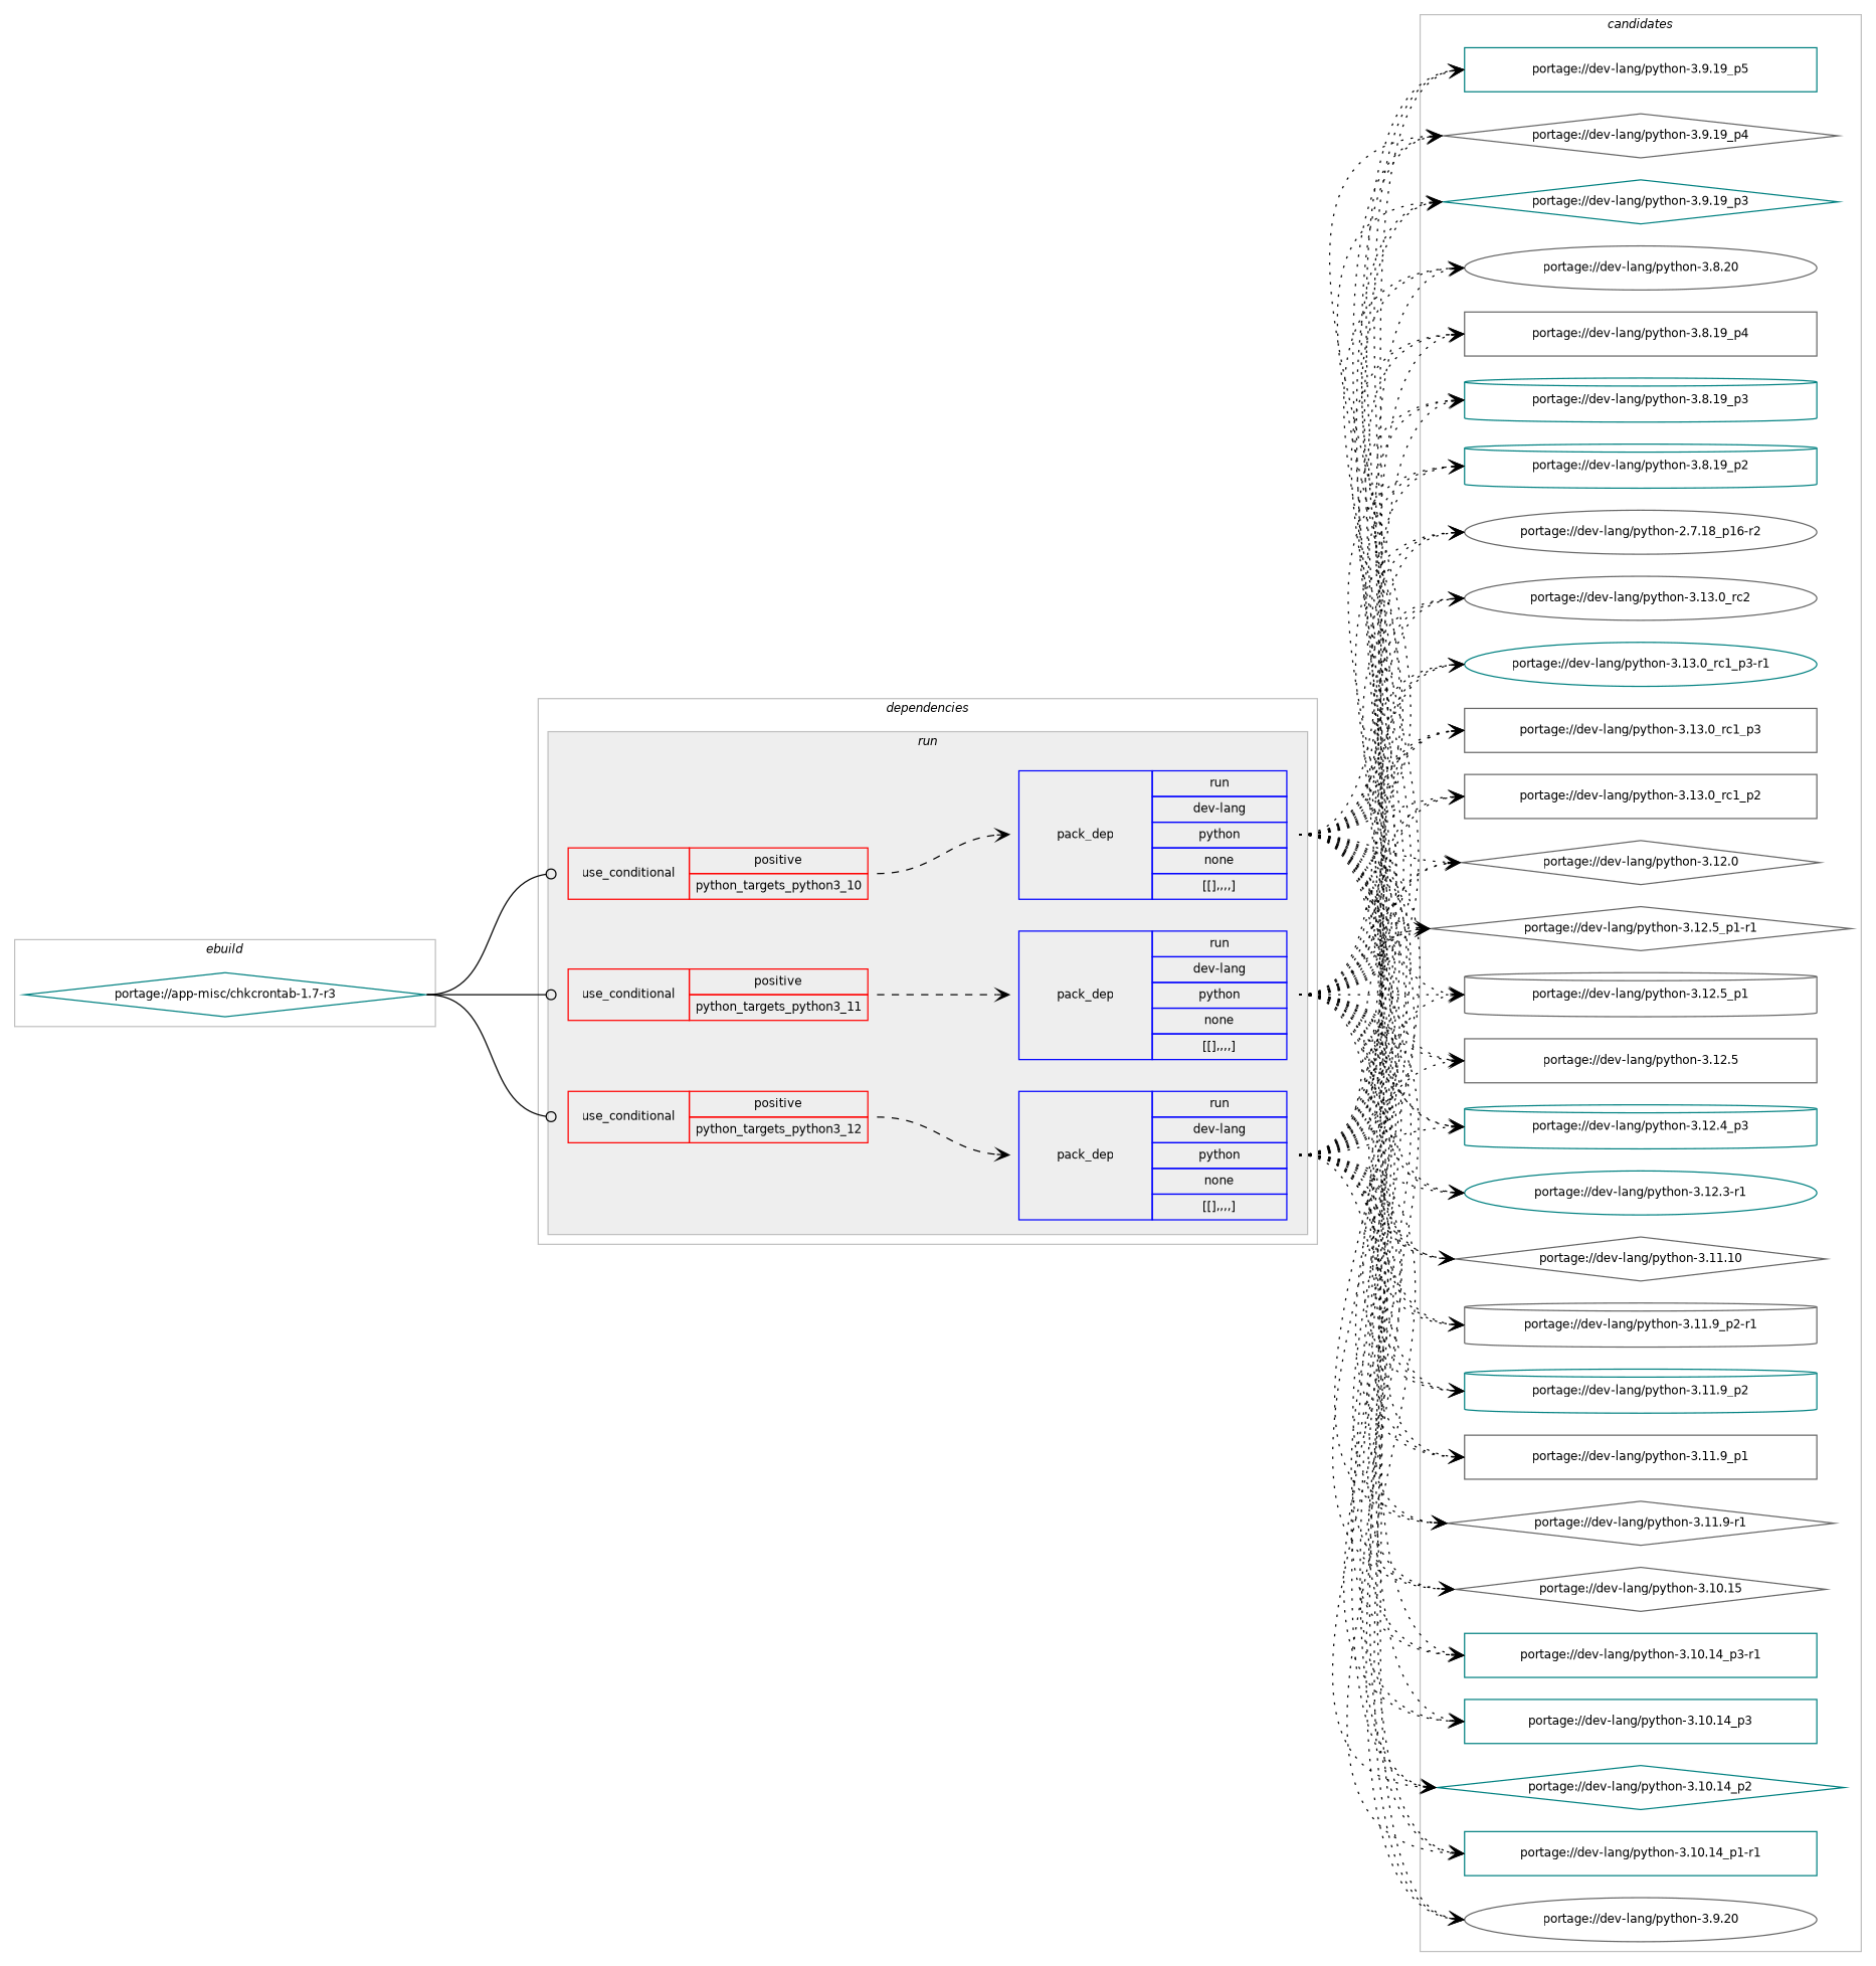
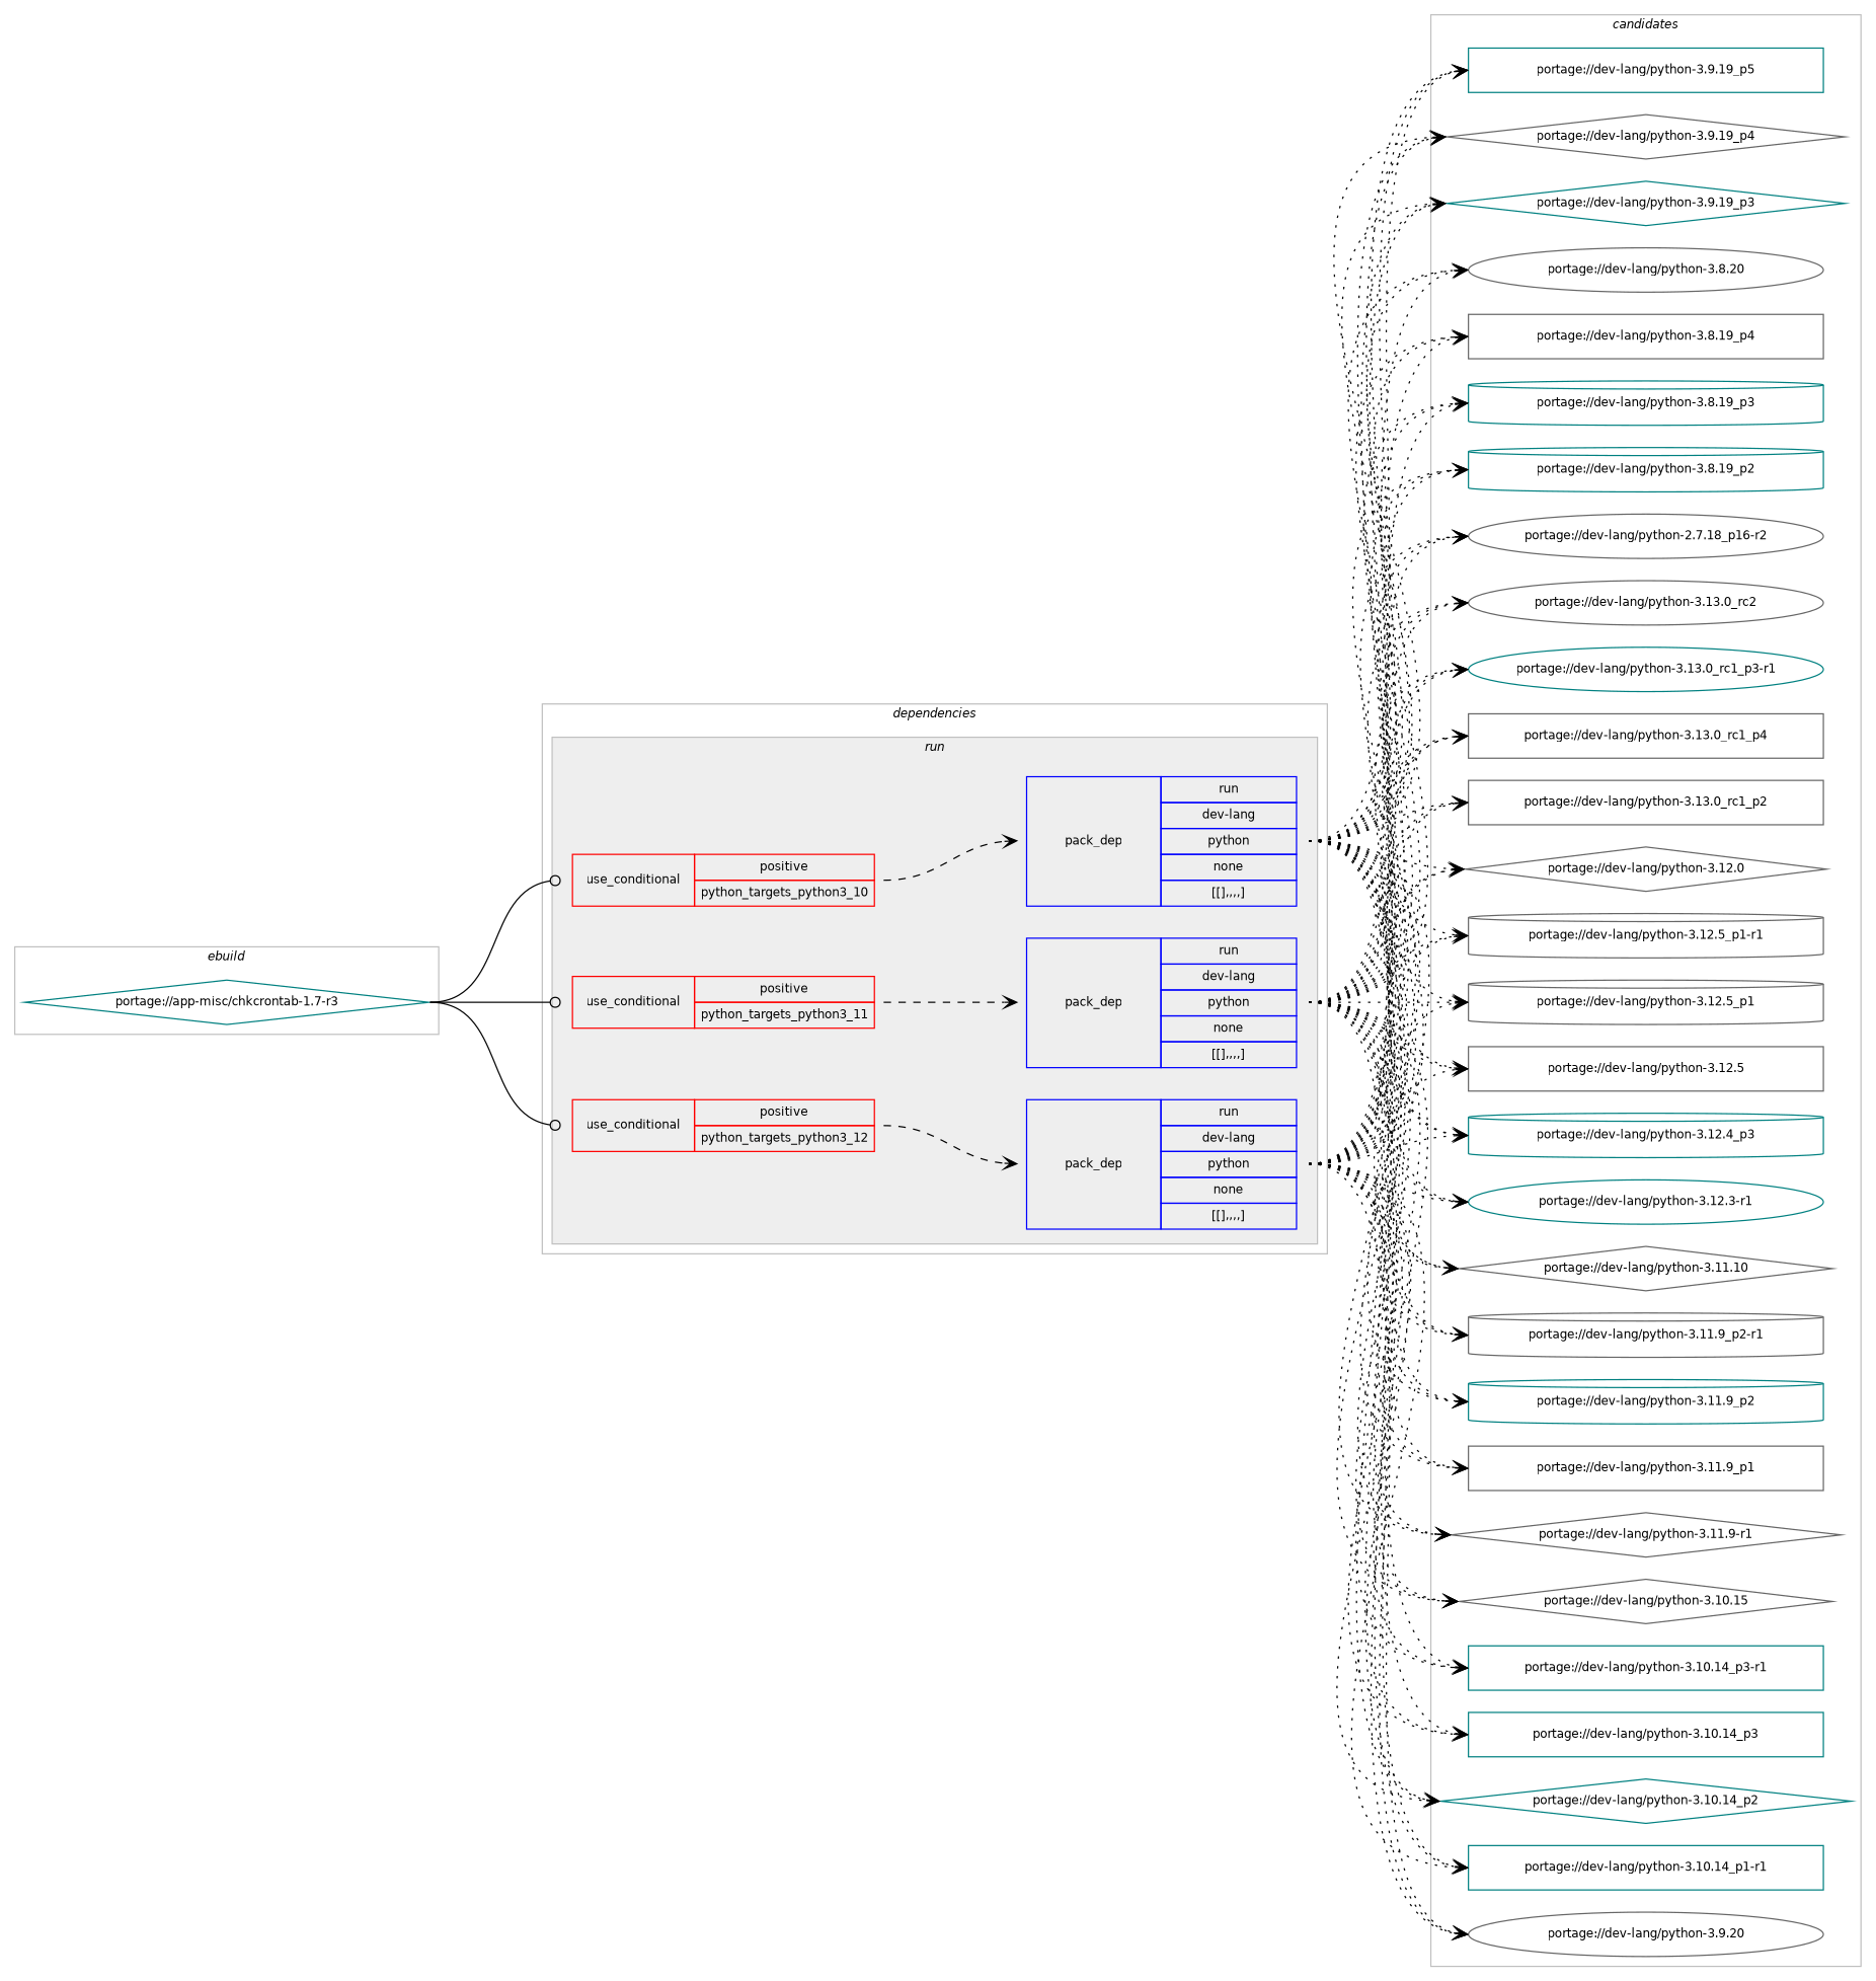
  digraph {
    compound=true
    concentrate=true
    fontname=Helvetica
    fontsize=10
    newrank=true
    rankdir=LR
    ranksep=1.5
    node [color=gray40 fontname=Helvetica fontsize=10 shape=diamond]
    edge [arrowhead=vee headport=w style=dotted tailport=e weight=100]
    n1 [color=teal label="portage://app-misc/chkcrontab-1.7-r3" width=4]
    n2 [color=blue label=<<TABLE BORDER="0" CELLBORDER="1" CELLSPACING="0" CELLPADDING="4" WIDTH="220"><TR><TD ROWSPAN="6" CELLPADDING="30">pack_dep</TD></TR><TR><TD WIDTH="110">run</TD></TR><TR><TD>dev-lang</TD></TR><TR><TD>python</TD></TR><TR><TD>none</TD></TR><TR><TD>[[],,,,]</TD></TR></TABLE>> shape=none]
    n3 [color=red label=<<TABLE BORDER="0" CELLBORDER="1" CELLSPACING="0" CELLPADDING="4"><TR><TD ROWSPAN="3" CELLPADDING="10">use_conditional</TD></TR><TR><TD>positive</TD></TR><TR><TD>python_targets_python3_10</TD></TR></TABLE>> shape=none]
    n4 [color=blue label=<<TABLE BORDER="0" CELLBORDER="1" CELLSPACING="0" CELLPADDING="4" WIDTH="220"><TR><TD ROWSPAN="6" CELLPADDING="30">pack_dep</TD></TR><TR><TD WIDTH="110">run</TD></TR><TR><TD>dev-lang</TD></TR><TR><TD>python</TD></TR><TR><TD>none</TD></TR><TR><TD>[[],,,,]</TD></TR></TABLE>> shape=none]
    n5 [color=red label=<<TABLE BORDER="0" CELLBORDER="1" CELLSPACING="0" CELLPADDING="4"><TR><TD ROWSPAN="3" CELLPADDING="10">use_conditional</TD></TR><TR><TD>positive</TD></TR><TR><TD>python_targets_python3_11</TD></TR></TABLE>> shape=none]
    n6 [color=blue label=<<TABLE BORDER="0" CELLBORDER="1" CELLSPACING="0" CELLPADDING="4" WIDTH="220"><TR><TD ROWSPAN="6" CELLPADDING="30">pack_dep</TD></TR><TR><TD WIDTH="110">run</TD></TR><TR><TD>dev-lang</TD></TR><TR><TD>python</TD></TR><TR><TD>none</TD></TR><TR><TD>[[],,,,]</TD></TR></TABLE>> shape=none]
    n7 [color=red label=<<TABLE BORDER="0" CELLBORDER="1" CELLSPACING="0" CELLPADDING="4"><TR><TD ROWSPAN="3" CELLPADDING="10">use_conditional</TD></TR><TR><TD>positive</TD></TR><TR><TD>python_targets_python3_12</TD></TR></TABLE>> shape=none]
    n8 [label="portage://dev-lang/python-3.13.0_rc2" shape=ellipse width=4]
    n9 [color=teal label="portage://dev-lang/python-3.13.0_rc1_p3-r1" shape=ellipse width=4]
-   n10 [label="portage://dev-lang/python-3.13.0_rc1_p3" shape=box width=4]
+   n10 [label="portage://dev-lang/python-3.13.0_rc1_p4" shape=box width=4]
    n11 [label="portage://dev-lang/python-3.13.0_rc1_p2" shape=box width=4]
    n12 [label="portage://dev-lang/python-3.12.0" width=4]
-   n13 [label="portage://dev-lang/python-3.12.5_p1-r1" width=4]
+   n13 [label="portage://dev-lang/python-3.12.5_p1-r1" shape=cylinder width=4]
    n14 [label="portage://dev-lang/python-3.12.5_p1" shape=cylinder width=4]
    n15 [label="portage://dev-lang/python-3.12.5" shape=box width=4]
    n16 [color=teal label="portage://dev-lang/python-3.12.4_p3" shape=cylinder width=4]
    n17 [color=teal label="portage://dev-lang/python-3.12.3-r1" shape=ellipse width=4]
    n18 [label="portage://dev-lang/python-3.11.10" width=4]
    n19 [label="portage://dev-lang/python-3.11.9_p2-r1" shape=cylinder width=4]
    n20 [color=teal label="portage://dev-lang/python-3.11.9_p2" shape=cylinder width=4]
    n21 [label="portage://dev-lang/python-3.11.9_p1" shape=box width=4]
    n22 [label="portage://dev-lang/python-3.11.9-r1" width=4]
    n23 [label="portage://dev-lang/python-3.10.15" width=4]
    n24 [color=teal label="portage://dev-lang/python-3.10.14_p3-r1" shape=box width=4]
    n25 [color=teal label="portage://dev-lang/python-3.10.14_p3" shape=box width=4]
    n26 [color=teal label="portage://dev-lang/python-3.10.14_p2" width=4]
    n27 [color=teal label="portage://dev-lang/python-3.10.14_p1-r1" shape=box width=4]
    n28 [label="portage://dev-lang/python-3.9.20" shape=ellipse width=4]
    n29 [color=teal label="portage://dev-lang/python-3.9.19_p5" shape=box width=4]
    n30 [label="portage://dev-lang/python-3.9.19_p4" width=4]
    n31 [color=teal label="portage://dev-lang/python-3.9.19_p3" width=4]
    n32 [label="portage://dev-lang/python-3.8.20" shape=ellipse width=4]
    n33 [label="portage://dev-lang/python-3.8.19_p4" shape=box width=4]
    n34 [color=teal label="portage://dev-lang/python-3.8.19_p3" shape=cylinder width=4]
    n35 [color=teal label="portage://dev-lang/python-3.8.19_p2" shape=cylinder width=4]
    n36 [label="portage://dev-lang/python-2.7.18_p16-r2" shape=ellipse width=4]
    subgraph cluster_1 {
      color=gray
      label=<<i>ebuild</i>>
      n1
    }
    subgraph cluster_2 {
      color=gray
      label=<<i>dependencies</i>>
      subgraph cluster_3 {
        color=gray
        fillcolor="#eeeeee"
        label=<<i>compile</i>>
        style=filled
      }
      subgraph cluster_4 {
        color=gray
        fillcolor="#eeeeee"
        label=<<i>compile and run</i>>
        style=filled
      }
      subgraph cluster_5 {
        color=gray
        fillcolor="#eeeeee"
        label=<<i>run</i>>
        style=filled
        subgraph sub_6 {
          color=gray
          fillcolor="#eeeeee"
          label=<<i>run</i>>
          style=filled
          n3
          subgraph sub_7 {
            color=gray
            fillcolor="#eeeeee"
            label=<<i>run</i>>
            style=filled
            n2
          }
        }
        subgraph sub_8 {
          color=gray
          fillcolor="#eeeeee"
          label=<<i>run</i>>
          style=filled
          n5
          subgraph sub_9 {
            color=gray
            fillcolor="#eeeeee"
            label=<<i>run</i>>
            style=filled
            n4
          }
        }
        subgraph sub_10 {
          color=gray
          fillcolor="#eeeeee"
          label=<<i>run</i>>
          style=filled
          n7
          subgraph sub_11 {
            color=gray
            fillcolor="#eeeeee"
            label=<<i>run</i>>
            style=filled
            n6
          }
        }
      }
    }
    subgraph cluster_12 {
      color=gray
      label=<<i>candidates</i>>
      rank=same
      subgraph sub_13 {
        color=black
        label=<<i>candidates</i>>
        nodesep=1
        rank=same
        n8
        n9
        n10
        n11
        n12
        n13
        n14
        n15
        n16
        n17
        n18
        n19
        n20
        n21
        n22
        n23
        n24
        n25
        n26
        n27
        n28
        n29
        n30
        n31
        n32
        n33
        n34
        n35
        n36
      }
      subgraph sub_14 {
        color=black
        label=<<i>candidates</i>>
        nodesep=1
        rank=same
        n8
        n9
        n10
        n11
        n12
        n13
        n14
        n15
        n16
        n17
        n18
        n19
        n20
        n21
        n22
        n23
        n24
        n25
        n26
        n27
        n28
        n29
        n30
        n31
        n32
        n33
        n34
        n35
        n36
      }
      subgraph sub_15 {
        color=black
        label=<<i>candidates</i>>
        nodesep=1
        rank=same
        n8
        n9
        n10
        n11
        n12
        n13
        n14
        n15
        n16
        n17
        n18
        n19
        n20
        n21
        n22
        n23
        n24
        n25
        n26
        n27
        n28
        n29
        n30
        n31
        n32
        n33
        n34
        n35
        n36
      }
    }
    n1 -> n3 [arrowhead=odot style=solid weight=20]
    n1 -> n5 [arrowhead=odot style=solid weight=20]
    n1 -> n7 [arrowhead=odot style=solid weight=20]
    n2 -> n8
    n2 -> n9
    n2 -> n10
    n2 -> n11
    n2 -> n12
    n2 -> n13
    n2 -> n14
    n2 -> n15
    n2 -> n16
    n2 -> n17
    n2 -> n18
    n2 -> n19
    n2 -> n20
    n2 -> n21
    n2 -> n22
    n2 -> n23
    n2 -> n24
    n2 -> n25
    n2 -> n26
    n2 -> n27
    n2 -> n28
    n2 -> n29
    n2 -> n30
    n2 -> n31
    n2 -> n32
    n2 -> n33
    n2 -> n34
    n2 -> n35
    n2 -> n36
    n3 -> n2 [style=dashed weight=20]
    n4 -> n8
    n4 -> n9
    n4 -> n10
    n4 -> n11
    n4 -> n12
    n4 -> n13
    n4 -> n14
    n4 -> n15
    n4 -> n16
    n4 -> n17
    n4 -> n18
    n4 -> n19
    n4 -> n20
    n4 -> n21
    n4 -> n22
    n4 -> n23
    n4 -> n24
    n4 -> n25
    n4 -> n26
    n4 -> n27
    n4 -> n28
    n4 -> n29
    n4 -> n30
    n4 -> n31
    n4 -> n32
    n4 -> n33
    n4 -> n34
    n4 -> n35
    n4 -> n36
    n5 -> n4 [style=dashed weight=20]
    n6 -> n8
    n6 -> n9
    n6 -> n10
    n6 -> n11
    n6 -> n12
    n6 -> n13
    n6 -> n14
    n6 -> n15
    n6 -> n16
    n6 -> n17
    n6 -> n18
    n6 -> n19
    n6 -> n20
    n6 -> n21
    n6 -> n22
    n6 -> n23
    n6 -> n24
    n6 -> n25
    n6 -> n26
    n6 -> n27
    n6 -> n28
    n6 -> n29
    n6 -> n30
    n6 -> n31
    n6 -> n32
    n6 -> n33
    n6 -> n34
    n6 -> n35
    n6 -> n36
    n7 -> n6 [style=dashed weight=20]
  }
